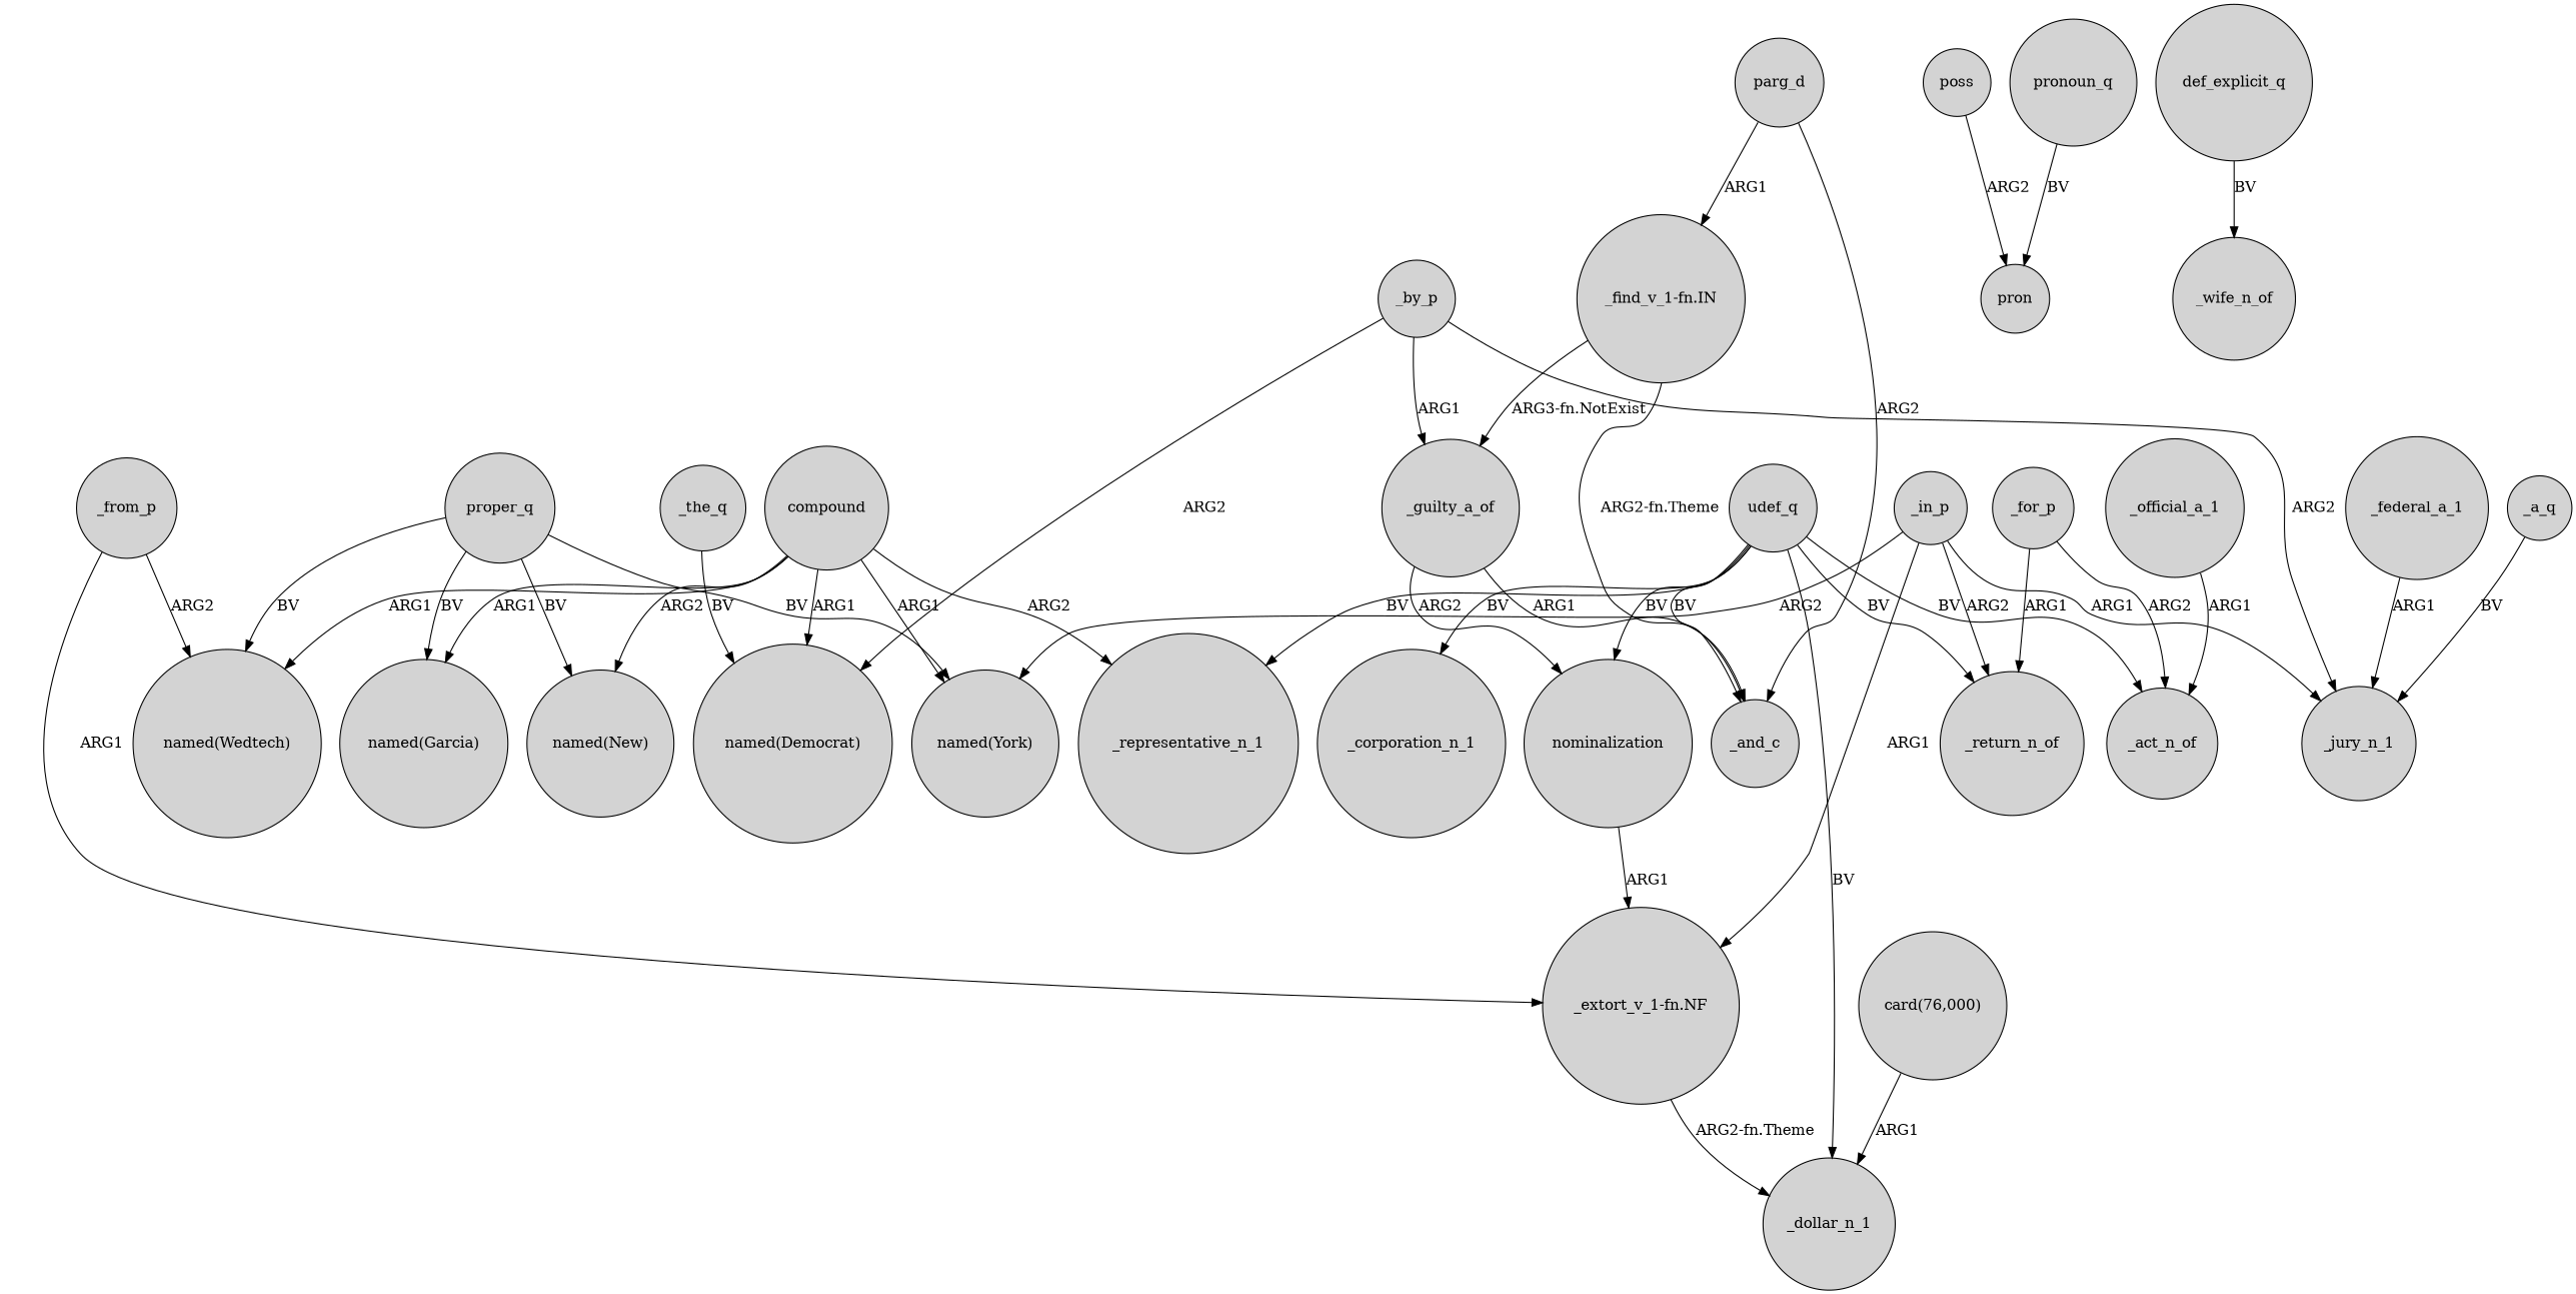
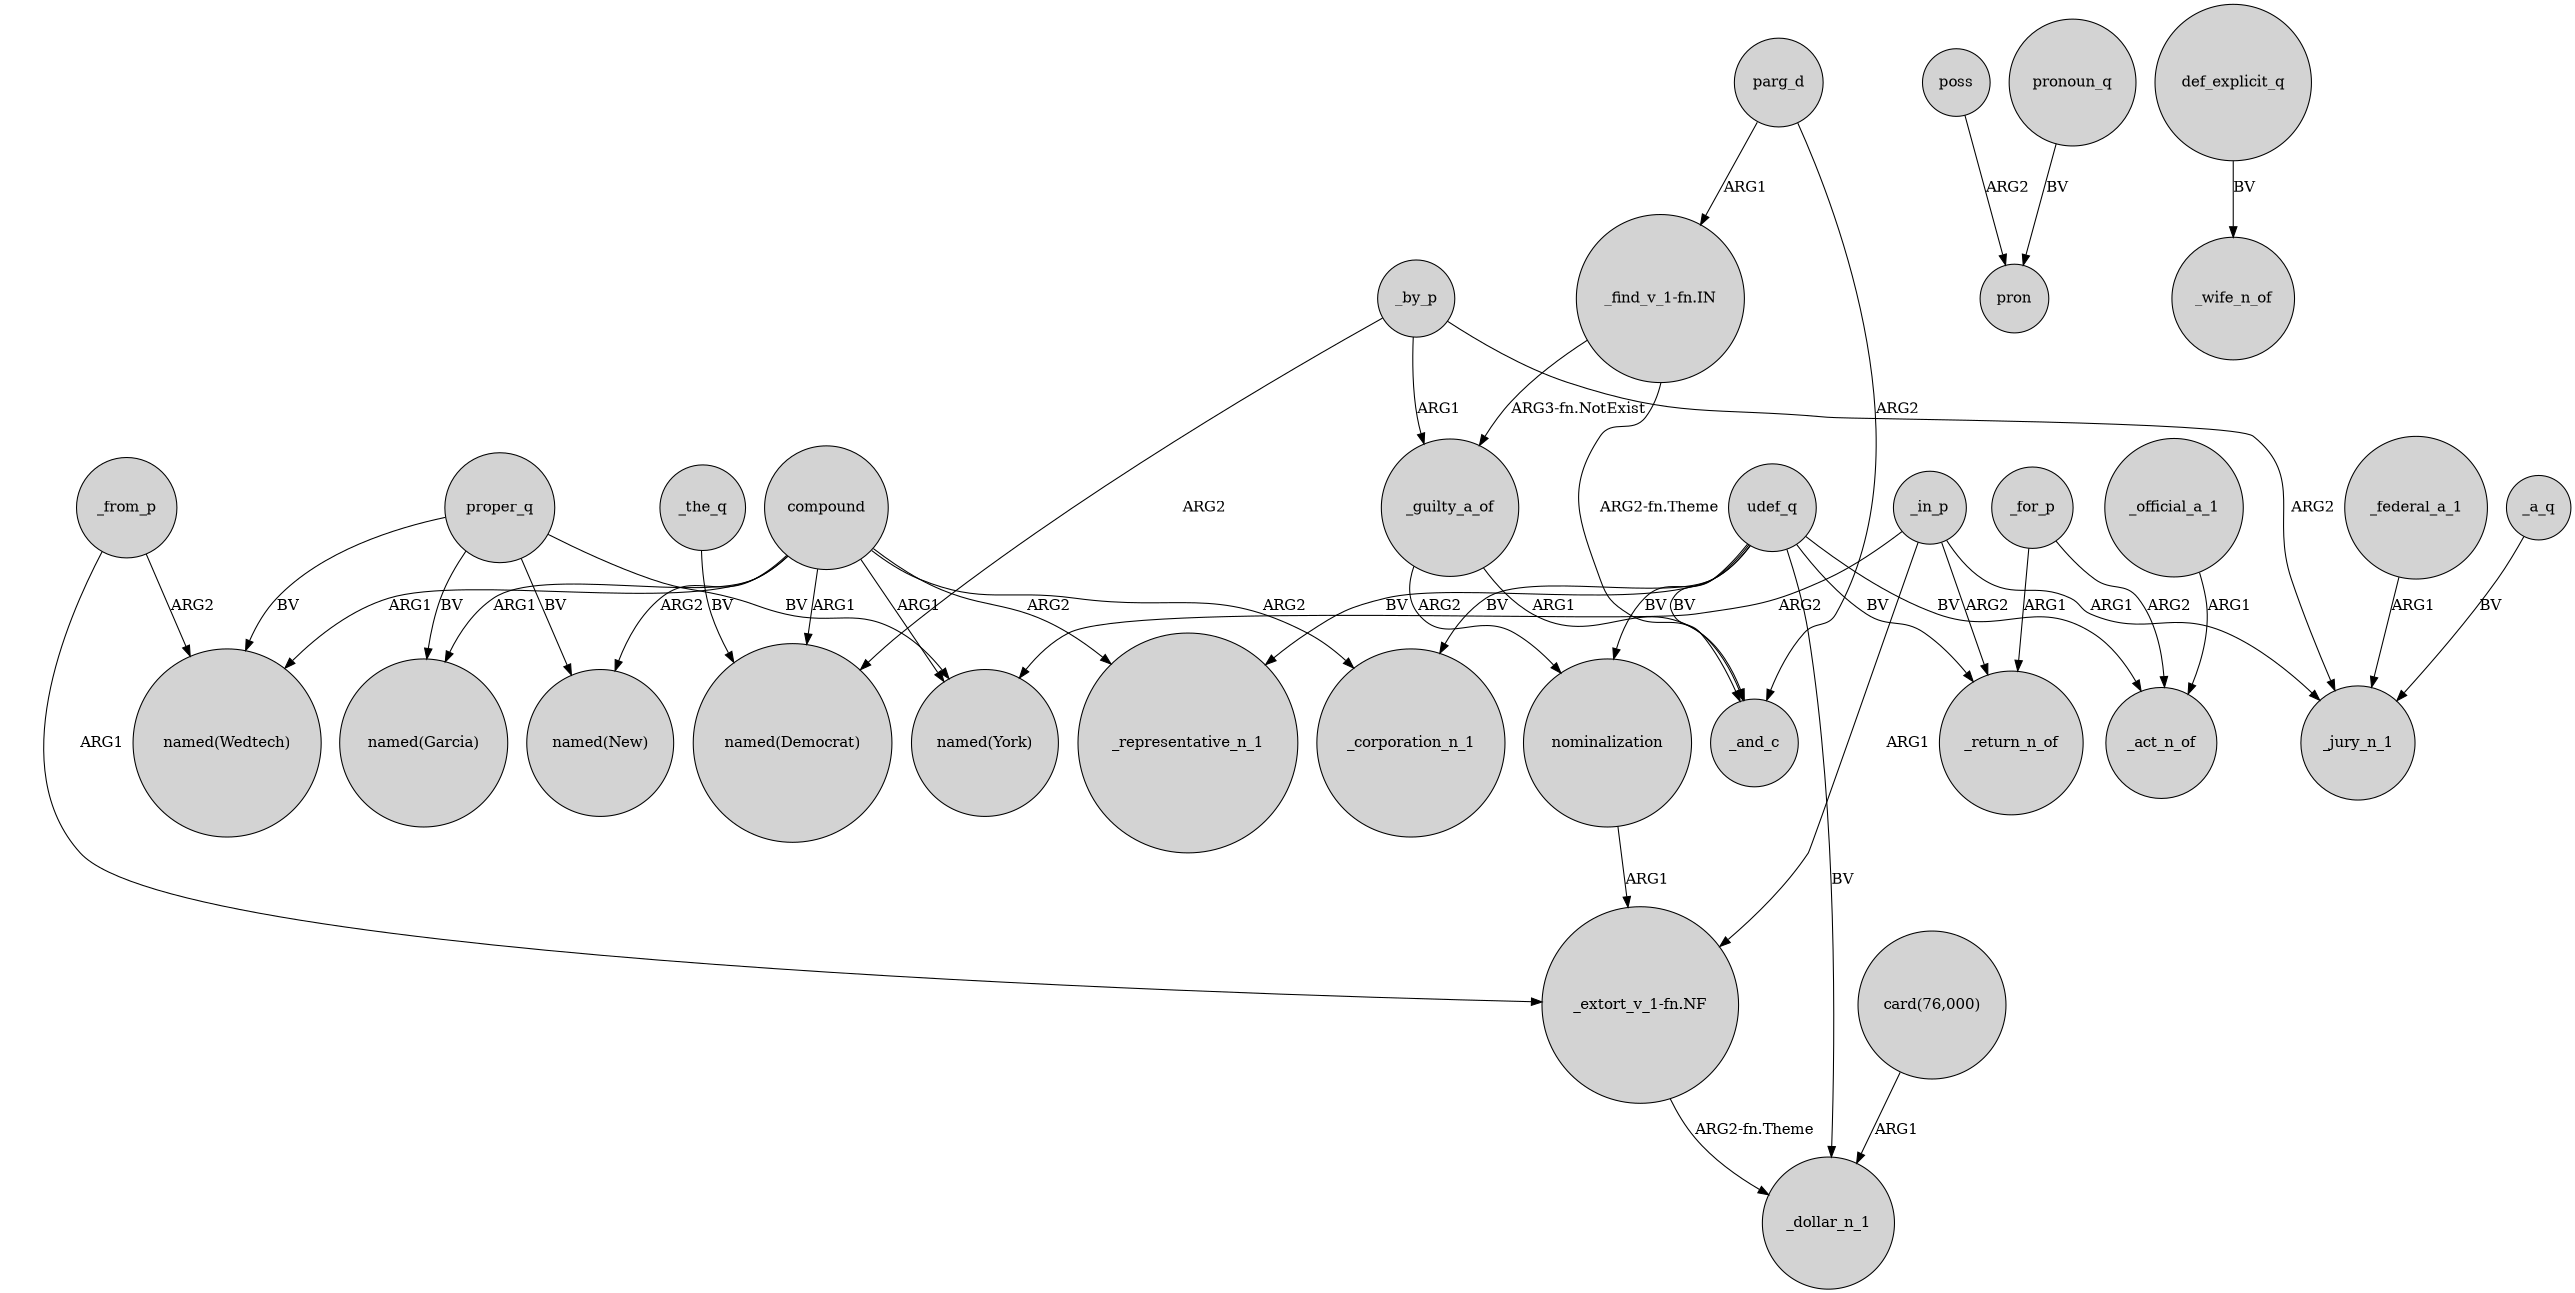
  digraph {
    node [shape=circle style=filled]
    _the_q
    "named(Democrat)"
    _by_p
    _guilty_a_of
    _jury_n_1
    nominalization
    _and_c
    compound
    "named(New)"
    _corporation_n_1
    "named(Garcia)"
    _representative_n_1
    "named(Wedtech)"
    "named(York)"
    _for_p
    _act_n_of
    _return_n_of
    poss
    pron
    "_extort_v_1-fn.NF"
    _dollar_n_1
    proper_q
    def_explicit_q
    _wife_n_of
    udef_q
    _in_p
    "_find_v_1-fn.IN"
    _from_p
    parg_d
    _official_a_1
    pronoun_q
    "card(76,000)"
    _a_q
    _federal_a_1
    _the_q -> "named(Democrat)" [label=BV]
    _by_p -> "named(Democrat)" [label=ARG2]
    _by_p -> _guilty_a_of [label=ARG1]
    _by_p -> _jury_n_1 [label=ARG2]
    _guilty_a_of -> nominalization [label=ARG2]
    _guilty_a_of -> _and_c [label=ARG1]
    nominalization -> "_extort_v_1-fn.NF" [label=ARG1]
    compound -> "named(Democrat)" [label=ARG1]
    compound -> "named(New)" [label=ARG2]
+   compound -> _corporation_n_1 [label=ARG2]
    compound -> "named(Garcia)" [label=ARG1]
    compound -> _representative_n_1 [label=ARG2]
    compound -> "named(Wedtech)" [label=ARG1]
    compound -> "named(York)" [label=ARG1]
    _for_p -> _act_n_of [label=ARG2]
    _for_p -> _return_n_of [label=ARG1]
    poss -> pron [label=ARG2]
    "_extort_v_1-fn.NF" -> _dollar_n_1 [label="ARG2-fn.Theme"]
    proper_q -> "named(New)" [label=BV]
    proper_q -> "named(Garcia)" [label=BV]
    proper_q -> "named(Wedtech)" [label=BV]
    proper_q -> "named(York)" [label=BV]
    def_explicit_q -> _wife_n_of [label=BV]
    udef_q -> nominalization [label=BV]
    udef_q -> _and_c [label=BV]
    udef_q -> _corporation_n_1 [label=BV]
    udef_q -> _representative_n_1 [label=BV]
    udef_q -> _act_n_of [label=BV]
    udef_q -> _return_n_of [label=BV]
    udef_q -> _dollar_n_1 [label=BV]
    _in_p -> _jury_n_1 [label=ARG1]
    _in_p -> "named(York)" [label=ARG2]
    _in_p -> _return_n_of [label=ARG2]
    _in_p -> "_extort_v_1-fn.NF" [label=ARG1]
    "_find_v_1-fn.IN" -> _guilty_a_of [label="ARG3-fn.NotExist"]
    "_find_v_1-fn.IN" -> _and_c [label="ARG2-fn.Theme"]
    _from_p -> "named(Wedtech)" [label=ARG2]
    _from_p -> "_extort_v_1-fn.NF" [label=ARG1]
    parg_d -> _and_c [label=ARG2]
    parg_d -> "_find_v_1-fn.IN" [label=ARG1]
    _official_a_1 -> _act_n_of [label=ARG1]
    pronoun_q -> pron [label=BV]
    "card(76,000)" -> _dollar_n_1 [label=ARG1]
    _a_q -> _jury_n_1 [label=BV]
    _federal_a_1 -> _jury_n_1 [label=ARG1]
  }
